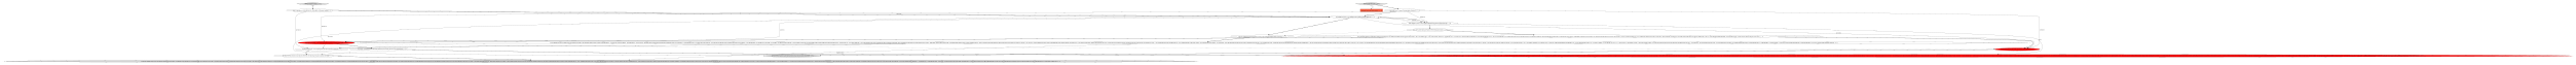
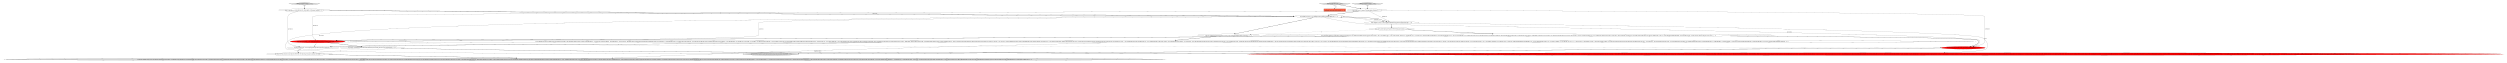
  digraph {
    fontname="PT Serif"
    node [fillcolor=white fontname="PT Serif" shape=ellipse style=filled]
    edge [fontname="PT Serif" style=bold]
    n1 [label="source.addDragListener(new DragSourceListener(){@Override public void dragStart(DragSourceEvent event){if (lastDragEndTime > 0 && System.currentTimeMillis() - lastDragEndTime < 100) {event.doit = false}{Rectangle columnBoundsif (headerColumnDragStarted && hoveringColumn != null) {draggingColumn = hoveringColumncolumnBounds = hoveringColumn.getBounds()}if (rowHeaderDragStarted && hoveringRow != null) {draggingRow = hoveringRowint rowFromTop = hoveringRow - getTopIndex()columnBounds = new Rectangle(0,rowFromTop * getItemHeight(),getRowHeaderWidth(),getItemHeight())}{event.doit = falsereturn}GC gc = new GC(this)dragImage = new Image(Display.getCurrent(),columnBounds.width,columnBounds.height)gc.copyArea(dragImage,columnBounds.x,columnBounds.y)event.image = dragImagegc.dispose()}}@Override public void dragSetData(DragSourceEvent event){if (draggingColumn != null) {if (GridColumnTransfer.INSTANCE.isSupportedType(event.dataType)) {List<Object> elements = new ArrayList<>()if (isDragSingleColumn()) {elements.add(draggingColumn.getElement())}{for (GridColumn col : selectedColumns){elements.add(col.getElement())}}event.data = elements}if (TextTransfer.getInstance().isSupportedType(event.dataType)) {if (selectedColumns.size() > 1 && !isDragSingleColumn()) {StringBuilder text = new StringBuilder()for (GridColumn column : selectedColumns){if (text.length() > 0) text.append(\", \")text.append(getLabelProvider().getText(column.getElement()))}event.data = text.toString()}{event.data = getLabelProvider().getText(draggingColumn.getElement())}}}if (draggingRow != null) {if (GridColumnTransfer.INSTANCE.isSupportedType(event.dataType)) {List<Object> elements = new ArrayList<>()if (isDragSingleRow()) {elements.add(getRowElement(draggingRow))}{for (Integer row : selectedRows.keySet()){elements.add(getRowElement(row))}}event.data = elements}if (TextTransfer.getInstance().isSupportedType(event.dataType)) {List<GridColumn> columns = selectedColumnsif (columns.isEmpty()) {columns = this.columns}Set<Integer> rows = selectedRows.keySet()if (rows.isEmpty()) {rows = Collections.singleton(draggingRow)}StringBuilder text = new StringBuilder()for (Integer row : rows){if (text.length() > 0) text.append(\"\")for (int i = 0 i < columns.size() i++){GridColumn column = columns.get(i)String cellText = getContentProvider().getCellText(column.getElement(),getRowElement(row))if (i > 0) text.append(\", \")text.append(cellText)}}event.data = text.toString()}}}@Override public void dragFinished(DragSourceEvent event){draggingColumn = nulldraggingRow = nullif (dragImage != null) {UIUtils.dispose(dragImage)dragImage = null}lastDragEndTime = System.currentTimeMillis()}})@@@6@@@['0', '0', '1']"]
    n2 [fillcolor=lightgray label="dropTarget.addDropListener(new DropTargetListener(){@Override public void dragEnter(DropTargetEvent event){handleDragEvent(event)}@Override public void dragLeave(DropTargetEvent event){handleDragEvent(event)}@Override public void dragOperationChanged(DropTargetEvent event){handleDragEvent(event)}@Override public void dragOver(DropTargetEvent event){handleDragEvent(event)}@Override public void drop(DropTargetEvent event){handleDragEvent(event)if (event.detail == DND.DROP_MOVE) {moveColumns(event)}}@Override public void dropAccept(DropTargetEvent event){handleDragEvent(event)}private void handleDragEvent(DropTargetEvent event){if (!isDropSupported(event)) {event.detail = DND.DROP_NONE}{event.detail = DND.DROP_MOVE}event.feedback = DND.FEEDBACK_SELECT}private boolean isDropSupported(DropTargetEvent event){if (!hoveringOnHeaderDragArea) {return false}if (draggingColumn == null || draggingColumn.getGrid() != this) {return false}GridColumn overColumn = getOverColumn(event)return draggingColumn != overColumn}private GridColumn getOverColumn(DropTargetEvent event){Point dragPoint = getDisplay().map(null,this,new Point(event.x,event.y))return getColumn(dragPoint)}private void moveColumns(DropTargetEvent event){GridColumn overColumn = getOverColumn(event)if (draggingColumn == null || draggingColumn == overColumn) {return}IGridController gridController = getGridController()if (gridController != null) {IGridController.DropLocation locationPoint dropPoint = getDisplay().map(null,this,new Point(event.x,event.y))Rectangle columnBounds = overColumn.getBounds()if (dropPoint.x > columnBounds.x + columnBounds.width / 2) {location = IGridController.DropLocation.DROP_AFTER}{location = IGridController.DropLocation.DROP_BEFORE}gridController.moveColumn(draggingColumn.getElement(),overColumn.getElement(),location)}draggingColumn = null}})@@@114@@@['0', '0', '1']"]
    n3 [label="DropTarget dropTarget = new DropTarget(this,operations)@@@112@@@['0', '0', '1']"]
    n4 [label="dropTarget.setTransfer(GridColumnTransfer.INSTANCE,TextTransfer.getInstance())@@@113@@@['0', '0', '1']"]
    n5 [label="final DragSource source = new DragSource(this,operations)@@@4@@@['1', '1', '1']"]
    n6 [label="source.setTransfer(GridColumnTransfer.INSTANCE,TextTransfer.getInstance())@@@5@@@['0', '0', '1']"]
    n7 [fillcolor=red label="DropTarget dropTarget = new DropTarget(dndControl,operations)@@@39@@@['1', '0', '0']"]
    n8 [fillcolor=red label="addControlDropTarget(dndControl,operations)@@@39@@@['0', '1', '0']"]
    n9 [label="final DragSource source = new DragSource(dndControl,operations)@@@5@@@['1', '1', '0']"]
    n10 [fillcolor=lightgray label="addControlDropTarget(item.getDashboardControl(),operations)@@@40@@@['0', '1', '0']"]
    n11 [label="dropTarget.setTransfer(DashboardTransfer.INSTANCE,TextTransfer.getInstance())@@@40@@@['1', '0', '0']"]
    n12 [fillcolor=red label="dropTarget.addDropListener(new DropTargetListener(){@Override public void dragEnter(DropTargetEvent event){handleDragEvent(event)}@Override public void dragLeave(DropTargetEvent event){handleDragEvent(event)}@Override public void dragOperationChanged(DropTargetEvent event){handleDragEvent(event)}@Override public void dragOver(DropTargetEvent event){handleDragEvent(event)}@Override public void drop(DropTargetEvent event){handleDragEvent(event)if (event.detail == DND.DROP_MOVE) {moveDashboard(event)}}@Override public void dropAccept(DropTargetEvent event){handleDragEvent(event)}private void handleDragEvent(DropTargetEvent event){if (!isDropSupported(event)) {event.detail = DND.DROP_NONE}{event.detail = DND.DROP_MOVE}event.feedback = DND.FEEDBACK_SELECT}private boolean isDropSupported(DropTargetEvent event){DashboardItem overItem = getOverItem(event)if (selectedItem == null || overItem == null) {return false}return overItem != selectedItem}private void moveDashboard(DropTargetEvent event){DashboardItem overItem = getOverItem(event)if (selectedItem == null || overItem == null || selectedItem == overItem) {return}List<DashboardItem> newList = new ArrayList<>(items)int newIndex = newList.indexOf(overItem)newList.remove(selectedItem)newList.add(newIndex,selectedItem)DashboardViewConfiguration viewConfiguration = viewContainer.getViewConfiguration()this.setRedraw(false)try {for (DashboardItem item : items.toArray(new DashboardItem(((()){item.dispose()}for (DashboardItem oldItem : newList){DashboardItem newItem = new DashboardItem(this,oldItem.getDashboardId())newItem.copyFrom(oldItem)}}{this.layout(true,true)this.setRedraw(true)}viewConfiguration.saveSettings()}private DashboardItem getOverItem(DropTargetEvent event){Object source = event.getSource()if (source instanceof DropTarget) {Control control = ((DropTarget)source).getControl()for (Composite parent = control.getParent() parent != null parent = parent.getParent()){if (parent instanceof DashboardItem) {return (DashboardItem)parent}}}return null}})@@@41@@@['1', '0', '0']"]
    n13 [label="source.setTransfer(DashboardTransfer.INSTANCE)@@@6@@@['1', '1', '0']"]
    n14 [label="source.addDragListener(new DragSourceListener(){@Override public void dragStart(DragSourceEvent event){if (selectedItem == null || lastDragEndTime > 0 && System.currentTimeMillis() - lastDragEndTime < 100) {event.doit = false}{Rectangle columnBounds = selectedItem.getBounds()GC gc = new GC(this)dragImage = new Image(Display.getCurrent(),columnBounds.width,columnBounds.height)gc.copyArea(dragImage,columnBounds.x,columnBounds.y)event.image = dragImagegc.dispose()}}@Override public void dragSetData(DragSourceEvent event){if (selectedItem != null) {if (DashboardTransfer.INSTANCE.isSupportedType(event.dataType)) {event.data = selectedItem}}}@Override public void dragFinished(DragSourceEvent event){if (dragImage != null) {UIUtils.dispose(dragImage)dragImage = null}lastDragEndTime = System.currentTimeMillis()}})@@@7@@@['1', '1', '0']"]
    n15 [fillcolor=lightgray label="addDragAndDropSupport['1', '0', '0']" shape=diamond]
    n16 [label="Label dndControl = item.getTitleLabel()@@@3@@@['1', '1', '0']"]
    n17 [fillcolor=tomato label="DashboardItem item@@@2@@@['1', '1', '0']" shape=box]
+   n18 [fillcolor=lightgray label="addDragAndDropSupport['0', '1', '0']" shape=diamond]
    n19 [label="final int operations = DND.DROP_MOVE | DND.DROP_COPY@@@3@@@['0', '0', '1']"]
    n20 [fillcolor=lightgray label="addDragAndDropSupport['0', '0', '1']" shape=diamond]
    n1 -> n2 [label=draggingColumn style=solid]
    n1 -> n3
    n3 -> n4
    n4 -> n2
    n5 -> n6
    n5 -> n7 [label=operations style=solid]
    n5 -> n8 [label=operations style=solid]
    n5 -> n9 [label=operations style=solid]
    n5 -> n9
    n5 -> n10 [label=operations style=solid]
    n6 -> n1
    n7 -> n3 [label=0 style=dashed]
    n7 -> n8 [label=0 style=dashed]
    n7 -> n11
    n8 -> n10
    n9 -> n5 [label=0 style=dashed]
    n9 -> n12 [label=source style=solid]
    n9 -> n13
    n11 -> n4 [label=0 style=dashed]
    n11 -> n12
    n13 -> n6 [label=0 style=dashed]
    n13 -> n14
    n14 -> n7
    n14 -> n8
    n15 -> n16
    n15 -> n17 [label=true style=dotted]
    n16 -> n5
    n16 -> n7 [label=dndControl style=solid]
    n16 -> n8 [label=dndControl style=solid]
    n16 -> n9 [label=dndControl style=solid]
+   n18 -> n16
    n19 -> n3 [label=operations style=solid]
    n19 -> n5 [label=operations style=solid]
    n19 -> n5
    n20 -> n19
  }
